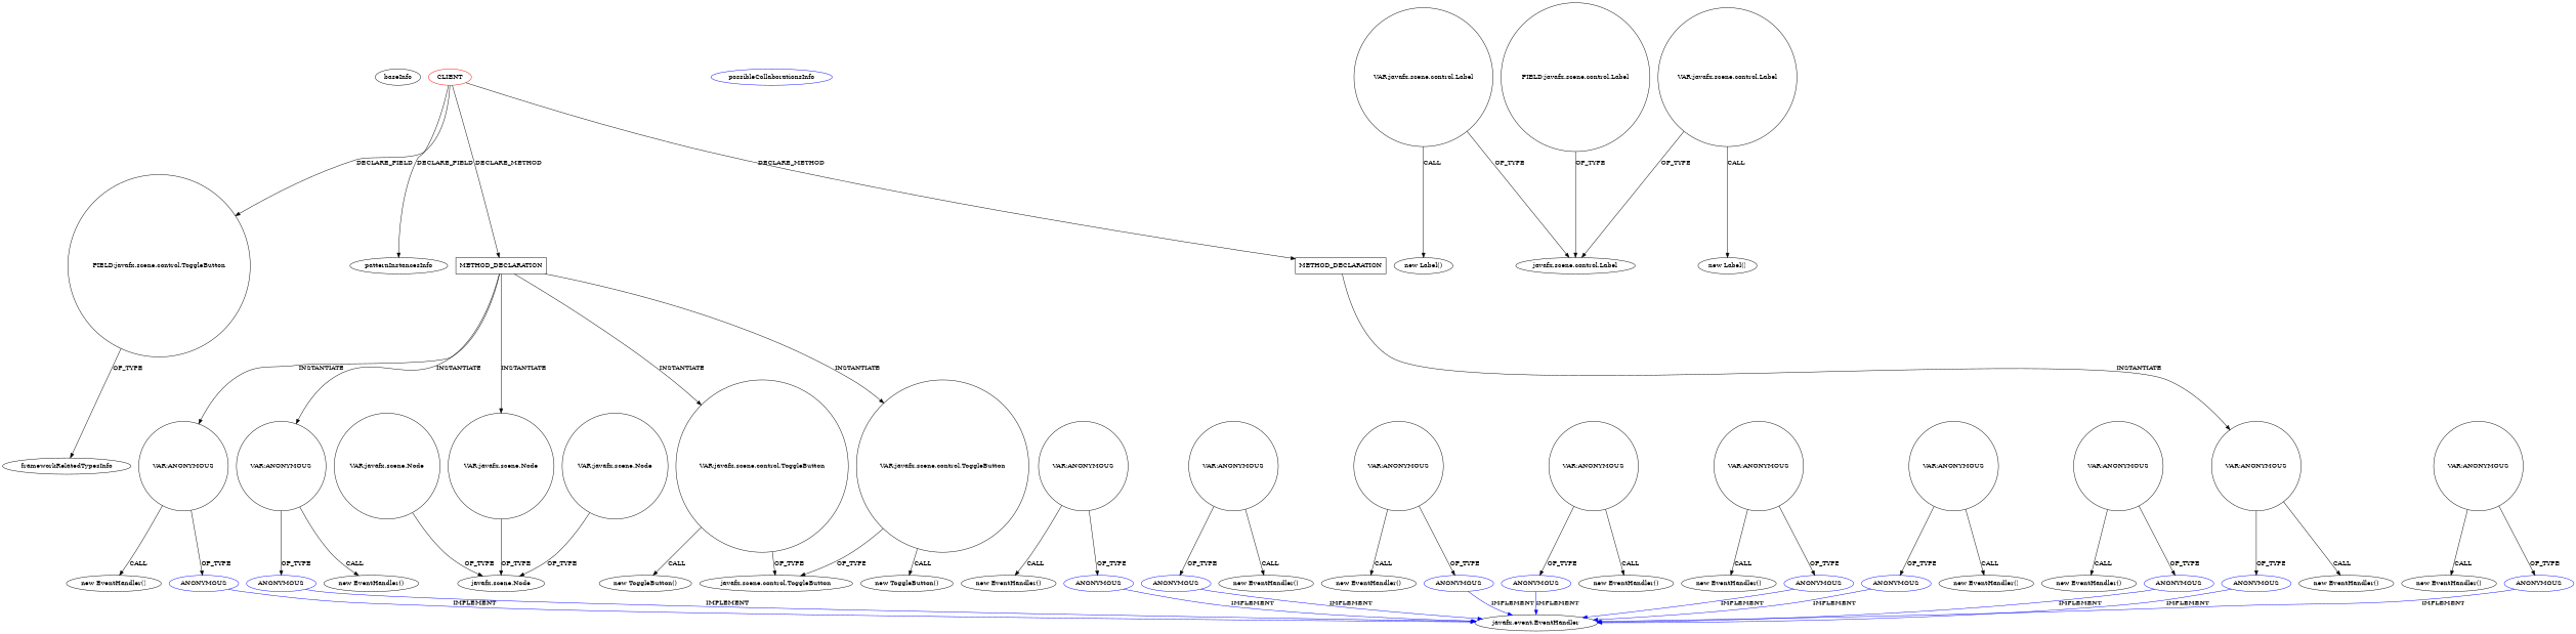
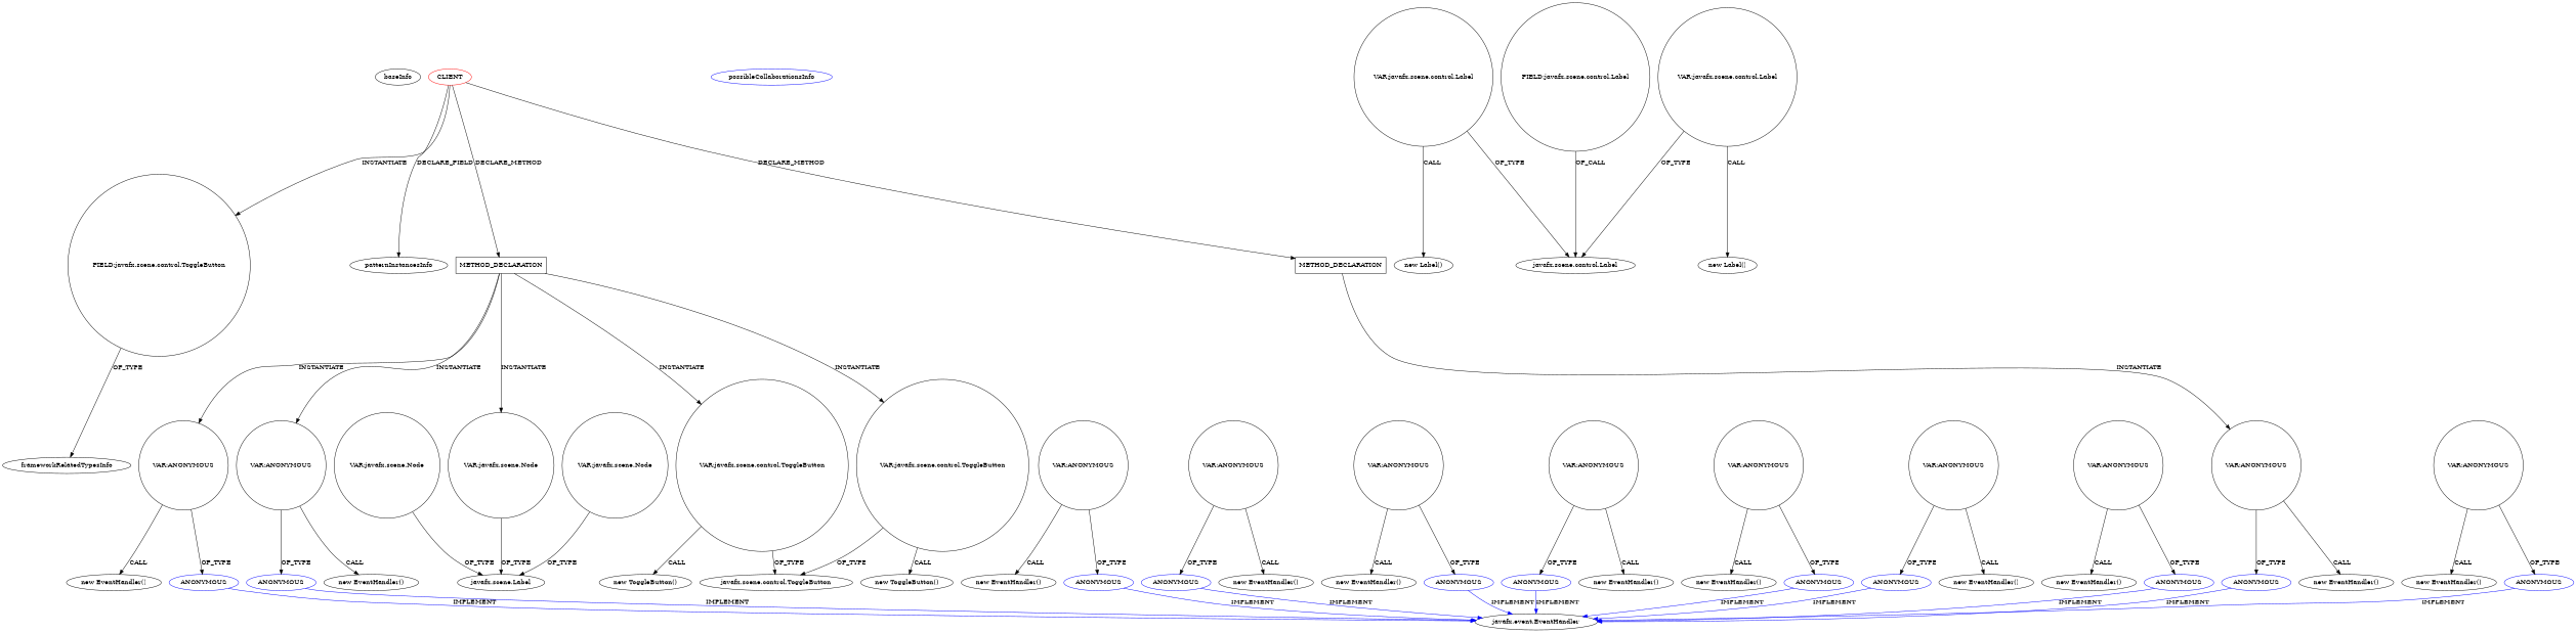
  digraph {
    node [isFrameworkType=false vertexType=VARIABLE_EXPRESION]
    baseInfo [category=pattern graphId=2322 isAnonymous=false possibleRelation=false isFrameworkType="" vertexType=""]
    frameworkRelatedTypesInfo [isFrameworkType="" vertexType=""]
    possibleCollaborationsInfo [color=blue isFrameworkType="" vertexType=""]
    patternInstancesInfo [0="joelburget-miftiwac~/joelburget-miftiwac/miftiwac-master/src/Dynamic_page.java~Dynamic_page~3333" 1="Alittlemurkling-alarm-clock~/Alittlemurkling-alarm-clock/alarm-clock-master/src/org/quux/alarmclock/AlarmCard.java~AlarmCard~130" isFrameworkType="" vertexType=""]
    n5 [label="new ToggleButton()" vertexType=CONSTRUCTOR_CALL]
    n6 [label="VAR:javafx.scene.control.ToggleButton" shape=circle]
    n7 [label="javafx.scene.control.ToggleButton" vertexType=FRAMEWORK_CLASS_TYPE]
    n8 [label=METHOD_DECLARATION shape=box vertexType=CLIENT_METHOD_DECLARATION]
    n9 [label="VAR:javafx.scene.Node" shape=circle]
    n10 [label="VAR:ANONYMOUS" shape=circle]
    n11 [label="VAR:ANONYMOUS" shape=circle]
    n12 [label="VAR:javafx.scene.control.ToggleButton" shape=circle]
-   n13 [label="javafx.scene.Node" vertexType=FRAMEWORK_CLASS_TYPE]
+   n13 [label="javafx.scene.Label" vertexType=FRAMEWORK_CLASS_TYPE]
    n14 [color=blue label=ANONYMOUS vertexType=REFERENCE_ANONYMOUS_DECLARATION]
    n15 [label="new EventHandler()" vertexType=CONSTRUCTOR_CALL]
    n16 [color=blue label=ANONYMOUS vertexType=REFERENCE_ANONYMOUS_DECLARATION]
    n17 [label="new EventHandler()" vertexType=CONSTRUCTOR_CALL]
    n18 [label="new ToggleButton()" vertexType=CONSTRUCTOR_CALL]
    n19 [color=red label=CLIENT vertexType=ROOT_CLIENT_CLASS_DECLARATION]
    n20 [label="FIELD:javafx.scene.control.ToggleButton" shape=circle vertexType=FIELD_DECLARATION]
    n21 [label=METHOD_DECLARATION shape=box vertexType=CLIENT_METHOD_DECLARATION]
    n22 [label="FIELD:javafx.scene.control.Label" shape=circle vertexType=FIELD_DECLARATION]
    n23 [label="javafx.scene.control.Label" vertexType=FRAMEWORK_CLASS_TYPE]
    n24 [label="VAR:ANONYMOUS" shape=circle]
    n25 [label="VAR:javafx.scene.Node" shape=circle]
    n26 [label="VAR:javafx.scene.Node" shape=circle]
    n27 [label="javafx.event.EventHandler" vertexType=FRAMEWORK_INTERFACE_TYPE]
    n28 [color=blue label=ANONYMOUS vertexType=REFERENCE_ANONYMOUS_DECLARATION]
    n29 [color=blue label=ANONYMOUS vertexType=REFERENCE_ANONYMOUS_DECLARATION]
    n30 [color=blue label=ANONYMOUS vertexType=REFERENCE_ANONYMOUS_DECLARATION]
    n31 [color=blue label=ANONYMOUS vertexType=REFERENCE_ANONYMOUS_DECLARATION]
    n32 [color=blue label=ANONYMOUS vertexType=REFERENCE_ANONYMOUS_DECLARATION]
    n33 [color=blue label=ANONYMOUS vertexType=REFERENCE_ANONYMOUS_DECLARATION]
    n34 [color=blue label=ANONYMOUS vertexType=REFERENCE_ANONYMOUS_DECLARATION]
    n35 [color=blue label=ANONYMOUS vertexType=REFERENCE_ANONYMOUS_DECLARATION]
    n36 [color=blue label=ANONYMOUS vertexType=REFERENCE_ANONYMOUS_DECLARATION]
    n37 [label="VAR:ANONYMOUS" shape=circle]
    n38 [label="new EventHandler()" vertexType=CONSTRUCTOR_CALL]
    n39 [label="VAR:ANONYMOUS" shape=circle]
    n40 [label="new EventHandler()" vertexType=CONSTRUCTOR_CALL]
    n41 [label="VAR:ANONYMOUS" shape=circle]
    n42 [label="new EventHandler()" vertexType=CONSTRUCTOR_CALL]
    n43 [label="VAR:ANONYMOUS" shape=circle]
    n44 [label="new EventHandler()" vertexType=CONSTRUCTOR_CALL]
    n45 [label="VAR:ANONYMOUS" shape=circle]
    n46 [label="new EventHandler()" vertexType=CONSTRUCTOR_CALL]
    n47 [label="VAR:ANONYMOUS" shape=circle]
    n48 [label="new EventHandler()" vertexType=CONSTRUCTOR_CALL]
    n49 [label="VAR:ANONYMOUS" shape=circle]
    n50 [label="new EventHandler()" vertexType=CONSTRUCTOR_CALL]
    n51 [label="VAR:ANONYMOUS" shape=circle]
    n52 [label="new EventHandler()" vertexType=CONSTRUCTOR_CALL]
    n53 [label="new EventHandler()" vertexType=CONSTRUCTOR_CALL]
    n54 [label="VAR:javafx.scene.control.Label" shape=circle]
    n55 [label="new Label()" vertexType=CONSTRUCTOR_CALL]
    n56 [label="VAR:javafx.scene.control.Label" shape=circle]
    n57 [label="new Label()" vertexType=CONSTRUCTOR_CALL]
    n6 -> n5 [label=CALL]
    n6 -> n7 [label=OF_TYPE]
    n8 -> n6 [label=INSTANTIATE]
    n8 -> n9 [label=INSTANTIATE]
    n8 -> n10 [label=INSTANTIATE]
    n8 -> n11 [label=INSTANTIATE]
    n8 -> n12 [label=INSTANTIATE]
    n9 -> n13 [label=OF_TYPE]
    n10 -> n14 [label=OF_TYPE]
    n10 -> n15 [label=CALL]
    n11 -> n16 [label=OF_TYPE]
    n11 -> n17 [label=CALL]
    n12 -> n7 [label=OF_TYPE]
    n12 -> n18 [label=CALL]
    n14 -> n27 [color=blue label=IMPLEMENT]
    n16 -> n27 [color=blue label=IMPLEMENT]
    n19 -> patternInstancesInfo [label=DECLARE_FIELD]
    n19 -> n8 [label=DECLARE_METHOD]
-   n19 -> n20 [label=DECLARE_FIELD]
+   n19 -> n20 [label=INSTANTIATE]
    n19 -> n21 [label=DECLARE_METHOD]
    n20 -> frameworkRelatedTypesInfo [label=OF_TYPE]
    n21 -> n24 [label=INSTANTIATE]
-   n22 -> n23 [label=OF_TYPE]
+   n22 -> n23 [label=OF_CALL]
    n24 -> n35 [label=OF_TYPE]
    n24 -> n53 [label=CALL]
    n25 -> n13 [label=OF_TYPE]
    n26 -> n13 [label=OF_TYPE]
    n28 -> n27 [color=blue label=IMPLEMENT]
    n29 -> n27 [color=blue label=IMPLEMENT]
    n30 -> n27 [color=blue label=IMPLEMENT]
    n31 -> n27 [color=blue label=IMPLEMENT]
    n32 -> n27 [color=blue label=IMPLEMENT]
    n33 -> n27 [color=blue label=IMPLEMENT]
    n34 -> n27 [color=blue label=IMPLEMENT]
    n35 -> n27 [color=blue label=IMPLEMENT]
    n36 -> n27 [color=blue label=IMPLEMENT]
    n37 -> n34 [label=OF_TYPE]
    n37 -> n38 [label=CALL]
    n39 -> n28 [label=OF_TYPE]
    n39 -> n40 [label=CALL]
    n41 -> n36 [label=OF_TYPE]
    n41 -> n42 [label=CALL]
    n43 -> n32 [label=OF_TYPE]
    n43 -> n44 [label=CALL]
    n45 -> n30 [label=OF_TYPE]
    n45 -> n46 [label=CALL]
    n47 -> n31 [label=OF_TYPE]
    n47 -> n48 [label=CALL]
    n49 -> n29 [label=OF_TYPE]
    n49 -> n50 [label=CALL]
    n51 -> n33 [label=OF_TYPE]
    n51 -> n52 [label=CALL]
    n54 -> n23 [label=OF_TYPE]
    n54 -> n55 [label=CALL]
    n56 -> n23 [label=OF_TYPE]
    n56 -> n57 [label=CALL]
  }
